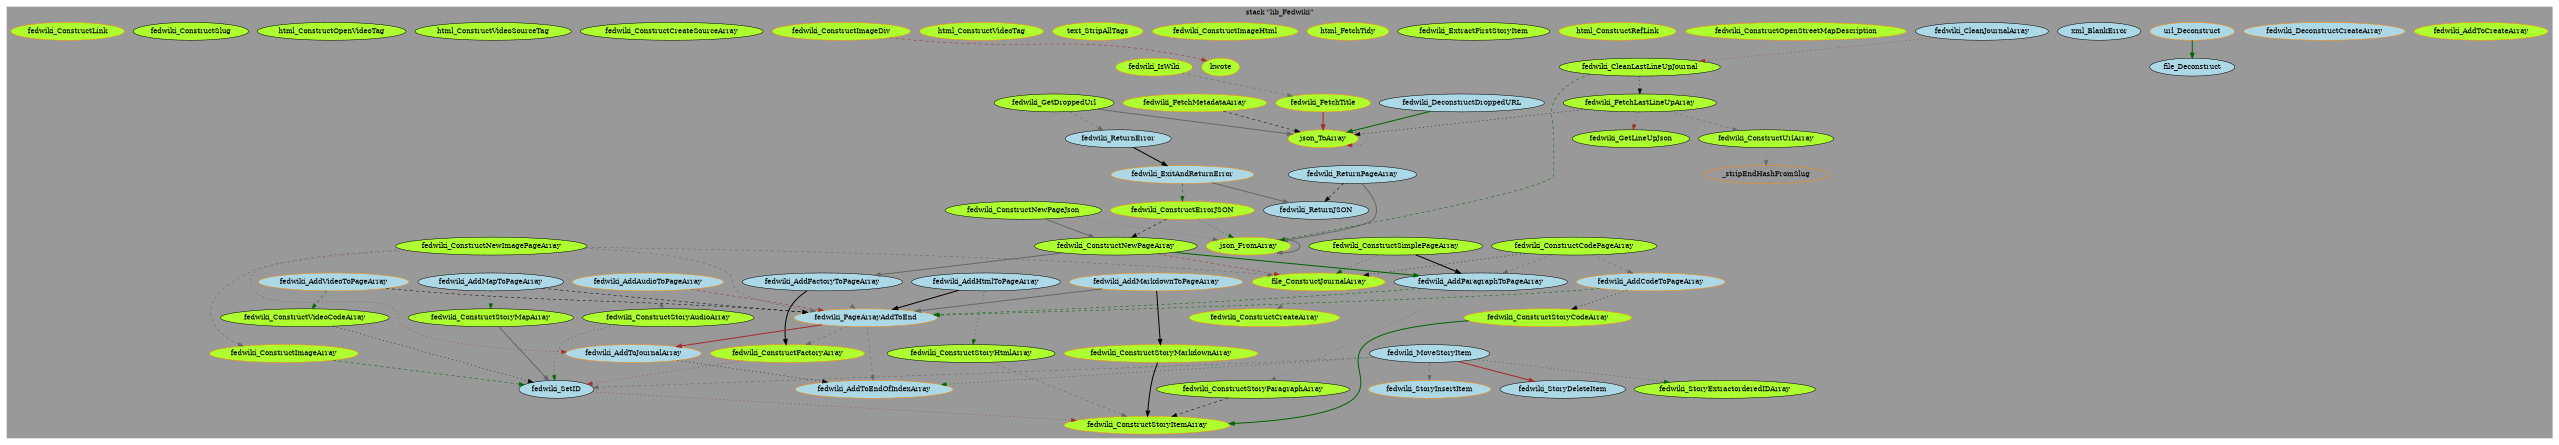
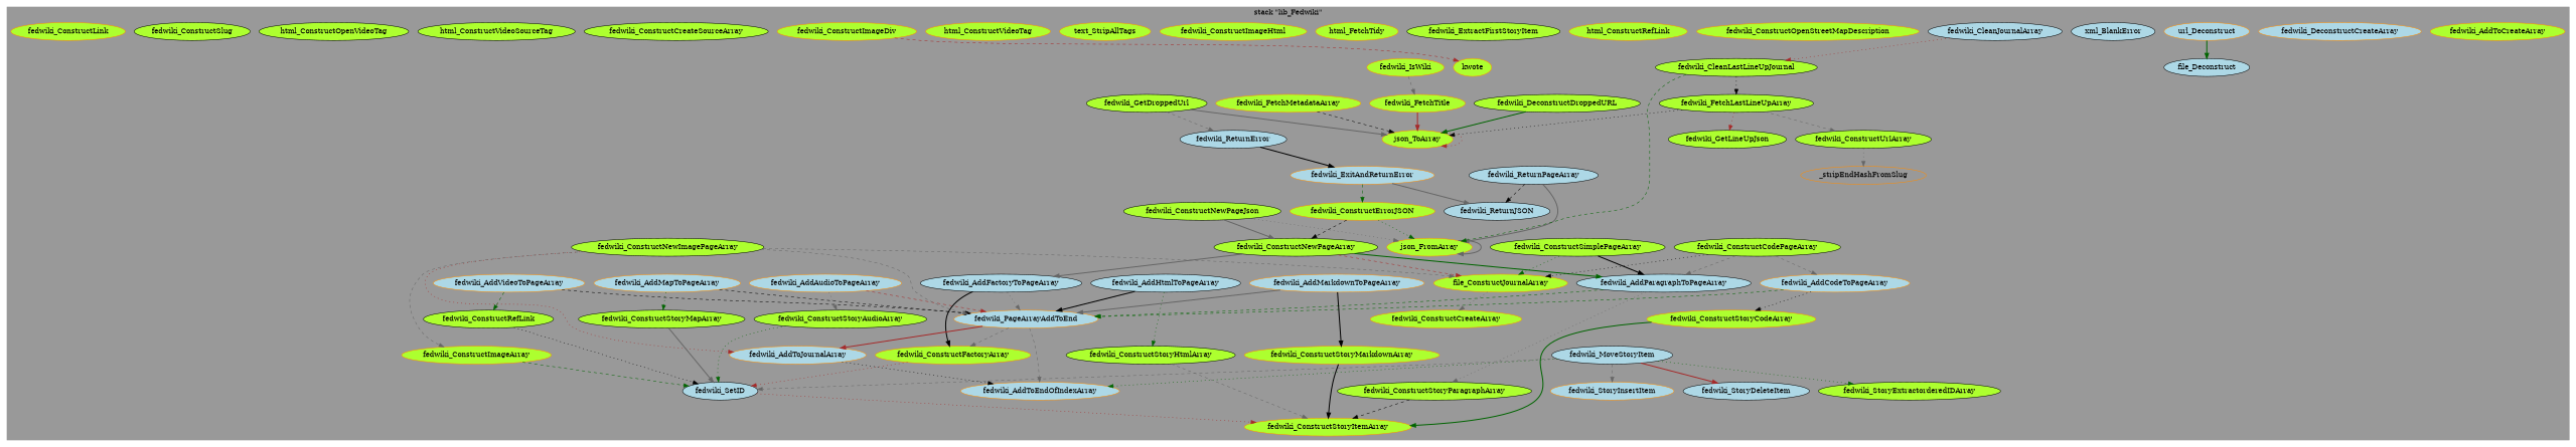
  digraph {
    clusterrank=true
    node [color=darkorange fillcolor=GreenYellow style=filled]
    edge [color=gray40 style=dashed]
    n1 [label=fedwiki_AddToCreateArray]
    n2 [color=black fillcolor=LightBlue label=file_Deconstruct]
    n3 [fillcolor=LightBlue label=fedwiki_AddCodeToPageArray]
    n4 [fillcolor=LightBlue label=fedwiki_DeconstructCreateArray]
    n5 [color=black fillcolor=LightBlue label=fedwiki_MoveStoryItem]
    n6 [fillcolor=LightBlue label=fedwiki_AddToJournalArray]
    n7 [fillcolor=LightBlue label=fedwiki_AddAudioToPageArray]
    n8 [color=black fillcolor=LightBlue label=fedwiki_ReturnPageArray]
    n9 [fillcolor=LightBlue label=url_Deconstruct]
-   n10 [color=black fillcolor=LightBlue label=fedwiki_DeconstructDroppedURL]
+   n10 [color=black label=fedwiki_DeconstructDroppedURL]
    n11 [fillcolor=LightBlue label=fedwiki_AddToEndOfIndexArray]
    n12 [fillcolor=LightBlue label=fedwiki_StoryInsertItem]
    n13 [color=black fillcolor=LightBlue label=fedwiki_ReturnJSON]
    n14 [color=black fillcolor=LightBlue label=fedwiki_AddFactoryToPageArray]
    n15 [color=black fillcolor=LightBlue label=fedwiki_AddParagraphToPageArray]
    n16 [fillcolor=LightBlue label=fedwiki_ExitAndReturnError]
    n17 [color=black fillcolor=LightBlue label=xml_BlankError]
    n18 [color=black fillcolor=LightBlue label=fedwiki_AddHtmlToPageArray]
    n19 [fillcolor=LightBlue label=fedwiki_PageArrayAddToEnd]
    n20 [color=black fillcolor=LightBlue label=fedwiki_StoryDeleteItem]
    n21 [color=black fillcolor=LightBlue label=fedwiki_ReturnError]
-   n22 [color=black fillcolor=LightBlue label=fedwiki_AddMapToPageArray]
+   n22 [fillcolor=LightBlue label=fedwiki_AddMapToPageArray]
    n23 [color=black fillcolor=LightBlue label=fedwiki_CleanJournalArray]
    n24 [fillcolor=LightBlue label=fedwiki_AddVideoToPageArray]
    n25 [fillcolor=LightBlue label=fedwiki_AddMarkdownToPageArray]
    n26 [color=black fillcolor=LightBlue label=fedwiki_SetID]
    n27 [label=_stripEndHashFromSlug fillcolor="" style=""]
    n28 [label=fedwiki_ConstructOpenStreetMapDescription]
    n29 [color=black label=fedwiki_ConstructNewImagePageArray]
    n30 [label=json_ToArray]
    n31 [label=html_ConstructRefLink]
    n32 [color=black label=fedwiki_ExtractFirstStoryItem]
    n33 [label=html_FetchTidy]
    n34 [color=black label=fedwiki_ConstructStoryMapArray]
    n35 [label=fedwiki_ConstructStoryItemArray]
    n36 [label=fedwiki_ConstructStoryMarkdownArray]
    n37 [label=fedwiki_ConstructImageArray]
    n38 [label=fedwiki_ConstructErrorJSON]
    n39 [label=fedwiki_ConstructImageHtml]
    n40 [color=black label=fedwiki_ConstructNewPageArray]
    n41 [label=text_StripAllTags]
    n42 [color=black label=fedwiki_ConstructSimplePageArray]
    n43 [color=black label=fedwiki_GetDroppedUrl]
    n44 [label=json_FromArray]
    n45 [label=html_ConstructVideoTag]
    n46 [label=fedwiki_ConstructImageDiv]
    n47 [color=black label=fedwiki_ConstructCreateSourceArray]
    n48 [color=black label=html_ConstructVideoSourceTag]
    n49 [color=black label=fedwiki_ConstructStoryHtmlArray]
    n50 [color=black label=fedwiki_FetchLastLineUpArray]
    n51 [color=black label=fedwiki_ConstructNewPageJson]
    n52 [label=fedwiki_FetchMetadataArray]
    n53 [label=fedwiki_FetchTitle]
    n54 [color=black label=html_ConstructOpenVideoTag]
    n55 [color=black label=fedwiki_ConstructSlug]
    n56 [color=black label=fedwiki_ConstructStoryAudioArray]
    n57 [label=kwote]
    n58 [color=black label=fedwiki_GetLineUpJson]
    n59 [color=black label=fedwiki_ConstructCodePageArray]
    n60 [color=black label=fedwiki_ConstructStoryParagraphArray]
    n61 [color=black label=fedwiki_ConstructUrlArray]
    n62 [color=black label=fedwiki_CleanLastLineUpJournal]
    n63 [label=fedwiki_ConstructFactoryArray]
    n64 [label=fedwiki_ConstructCreateArray]
    n65 [label=fedwiki_ConstructLink]
    n66 [label=fedwiki_ConstructStoryCodeArray]
    n67 [label=fedwiki_IsWiki]
    n68 [label=file_ConstructJournalArray]
-   n69 [color=black label=fedwiki_ConstructVideoCodeArray]
+   n69 [color=black label=fedwiki_ConstructRefLink]
    n70 [color=black label=fedwiki_StoryExtractorderedIDArray]
    subgraph sub_1 {
      n1
      n2
      n3
      n4
      n5
      n6
      n7
      n8
      n9
      n10
      n11
      n12
      n13
      n14
      n15
      n16
      n17
      n18
      n19
      n20
      n21
      n22
      n23
      n24
      n25
      n26
    }
    subgraph sub_2 {
      n27
    }
    subgraph sub_3 {
      n28
      n29
      n30
      n31
      n32
      n33
      n34
      n35
      n36
      n37
      n38
      n39
      n40
      n41
      n42
      n43
      n44
      n45
      n46
      n47
      n48
      n49
      n50
      n51
      n52
      n53
      n54
      n55
      n56
      n57
      n58
      n59
      n60
      n61
      n62
      n63
      n64
      n65
      n66
      n67
      n68
      n69
      n70
    }
    subgraph cluster_4 {
      color=grey60
      fillcolor=grey60
      label="stack \"lib_Fedwiki\""
      style=filled
      n1
      n2
      n3
      n4
      n5
      n6
      n7
      n8
      n9
      n10
      n11
      n12
      n13
      n14
      n15
      n16
      n17
      n18
      n19
      n20
      n21
      n22
      n23
      n24
      n25
      n26
      n27
      n28
      n29
      n30
      n31
      n32
      n33
      n34
      n35
      n36
      n37
      n38
      n39
      n40
      n41
      n42
      n43
      n44
      n45
      n46
      n47
      n48
      n49
      n50
      n51
      n52
      n53
      n54
      n55
      n56
      n57
      n58
      n59
      n60
      n61
      n62
      n63
      n64
      n65
      n66
      n67
      n68
      n69
      n70
    }
    n3 -> n19 [color=darkgreen]
    n3 -> n66 [color=black style=dotted]
    n5 -> n11 [color=darkgreen style=dotted]
    n5 -> n12
    n5 -> n20 [color=brown style=bold]
    n5 -> n26
    n5 -> n70 [color=darkgreen style=dotted]
    n6 -> n11 [color=black style=dotted]
    n7 -> n19 [color=brown]
    n7 -> n56 [style=dotted]
    n8 -> n13 [color=black]
    n8 -> n44 [style=bold]
    n9 -> n2 [color=darkgreen style=bold]
    n10 -> n30 [color=darkgreen style=bold]
    n14 -> n19 [style=dotted]
    n14 -> n63 [color=black style=bold]
    n15 -> n19 [color=darkgreen]
    n15 -> n60 [style=dotted]
    n16 -> n13 [style=bold]
    n16 -> n38 [color=darkgreen]
    n18 -> n19 [color=black style=bold]
    n18 -> n49 [color=darkgreen style=dotted]
    n19 -> n6 [color=brown style=bold]
    n19 -> n11
    n19 -> n63
    n21 -> n16 [color=black style=bold]
    n22 -> n19 [color=black]
    n22 -> n34 [color=darkgreen style=dotted]
    n23 -> n62 [color=brown style=dotted]
    n24 -> n19 [color=black]
    n24 -> n69 [color=darkgreen]
    n25 -> n19 [style=bold]
    n25 -> n36 [color=black style=bold]
    n26 -> n35 [color=brown style=dotted]
    n29 -> n6 [color=brown style=dotted]
    n29 -> n19
    n29 -> n37
    n29 -> n68
    n30 -> n30 [color=brown style=dotted]
    n34 -> n26 [style=bold]
    n36 -> n35 [color=black style=bold]
    n37 -> n26 [color=darkgreen]
    n38 -> n40 [color=black]
    n38 -> n44 [color=darkgreen style=dotted]
    n40 -> n14 [style=bold]
    n40 -> n15 [color=darkgreen style=bold]
    n40 -> n68 [color=brown]
    n42 -> n15 [color=black style=bold]
    n42 -> n68 [color=darkgreen style=dotted]
    n43 -> n21
    n43 -> n30 [style=bold]
    n44 -> n44 [style=bold]
    n46 -> n57 [color=brown]
    n49 -> n35
    n50 -> n30 [color=black style=dotted]
    n50 -> n58 [color=brown style=dotted]
    n50 -> n61
    n51 -> n40 [style=bold]
    n51 -> n44 [style=dotted]
    n52 -> n30 [color=black]
    n53 -> n30 [color=brown style=bold]
    n56 -> n26 [color=darkgreen style=dotted]
    n59 -> n3
    n59 -> n15
    n59 -> n68 [color=black style=dotted]
    n60 -> n35 [color=black]
    n61 -> n27 [style=dotted]
    n62 -> n44 [color=darkgreen]
    n62 -> n50 [color=black style=dotted]
    n63 -> n26 [color=brown style=dotted]
    n66 -> n35 [color=darkgreen style=bold]
    n67 -> n53
    n68 -> n64 [style=dotted]
    n69 -> n26 [color=black style=dotted]
  }
